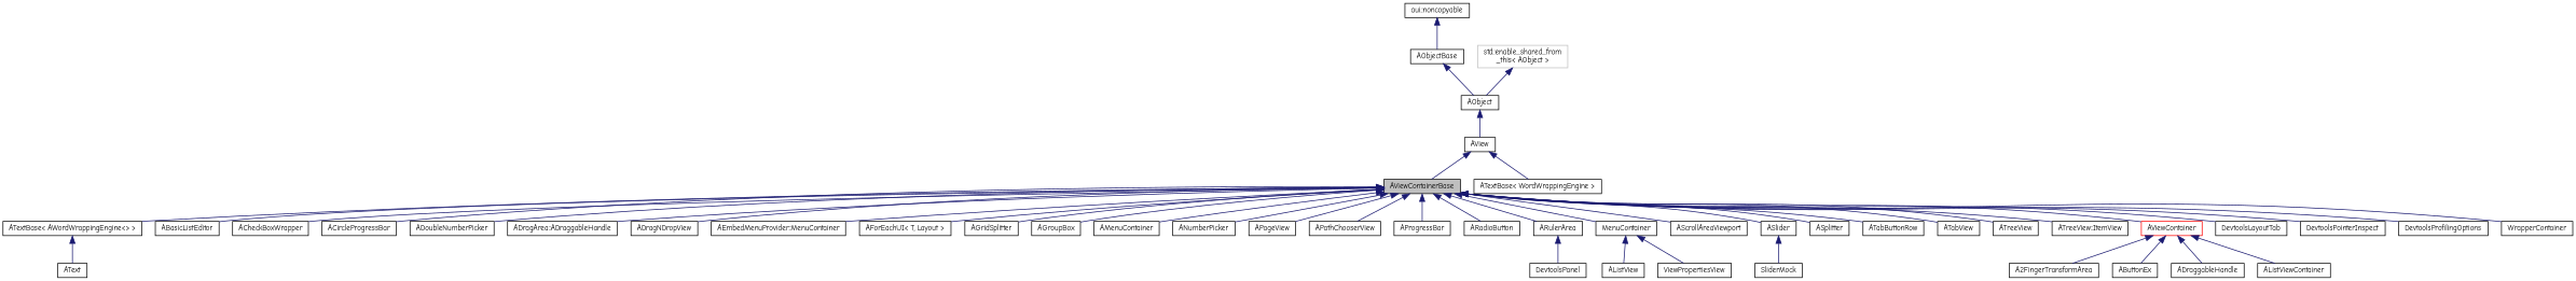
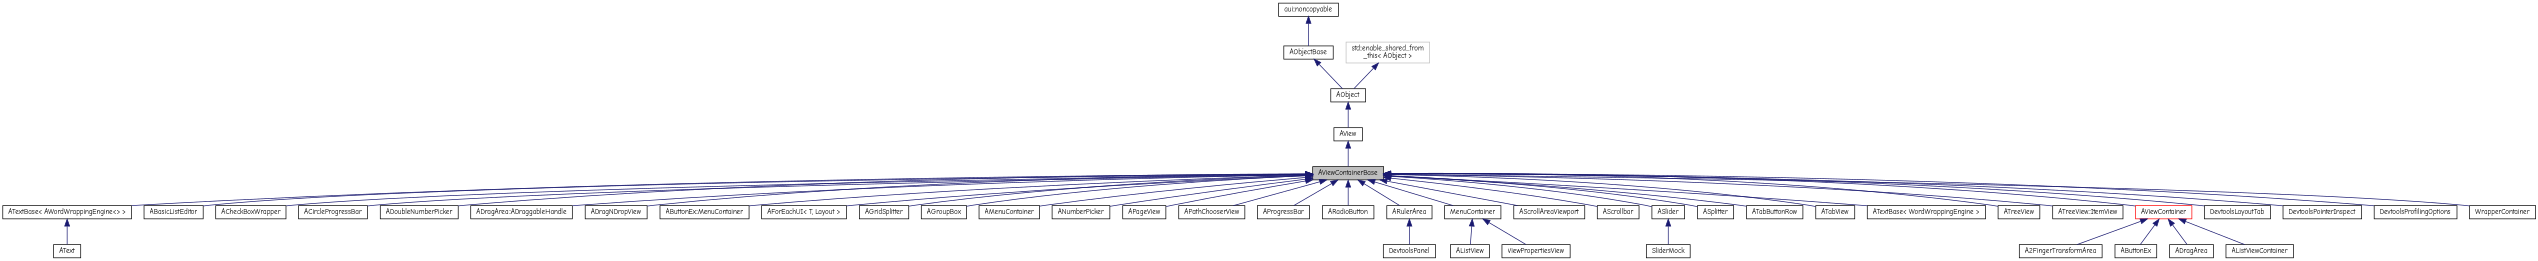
  digraph {
    fontname="Comic Neue"
    rankdir=TB
    node [color=black fillcolor=white fontname="Comic Neue" fontsize=10 shape=record style=filled]
    edge [color=midnightblue dir=back fontname="Comic Neue" fontsize=10 labelfontname=Helvetica labelfontsize=10 style=solid]
    n1 [fillcolor=grey75 fontcolor=black height=0.2 label=AViewContainerBase width=0.4]
    n2 [height=0.2 label="ATextBase\< AWordWrappingEngine\<\> \>" width=0.4]
    n3 [height=0.2 label=ABasicListEditor width=0.4]
    n4 [height=0.2 label=ACheckBoxWrapper width=0.4]
    n5 [height=0.2 label=ACircleProgressBar width=0.4]
    n6 [height=0.2 label=ADoubleNumberPicker width=0.4]
    n7 [height=0.2 label="ADragArea::ADraggableHandle" width=0.4]
    n8 [height=0.2 label=ADragNDropView width=0.4]
-   n9 [height=0.2 label="AEmbedMenuProvider::MenuContainer" width=0.4]
+   n9 [height=0.2 label="AButtonEx::MenuContainer" width=0.4]
    n10 [height=0.2 label="AForEachUI\< T, Layout \>" width=0.4]
    n11 [height=0.2 label=AGridSplitter width=0.4]
    n12 [height=0.2 label=AGroupBox width=0.4]
    n13 [height=0.2 label=AMenuContainer width=0.4]
    n14 [height=0.2 label=ANumberPicker width=0.4]
    n15 [height=0.2 label=APageView width=0.4]
    n16 [height=0.2 label=APathChooserView width=0.4]
    n17 [height=0.2 label=AProgressBar width=0.4]
    n18 [height=0.2 label=ARadioButton width=0.4]
    n19 [height=0.2 label=ARulerArea width=0.4]
    n20 [height=0.2 label=MenuContainer width=0.4]
    n21 [height=0.2 label=AScrollAreaViewport width=0.4]
+   n22 [height=0.2 label=AScrollbar width=0.4]
    n23 [height=0.2 label=ASlider width=0.4]
    n24 [height=0.2 label=ASplitter width=0.4]
    n25 [height=0.2 label=ATabButtonRow width=0.4]
    n26 [height=0.2 label=ATabView width=0.4]
    n27 [height=0.2 label="ATextBase\< WordWrappingEngine \>" width=0.4]
    n28 [height=0.2 label=ATreeView width=0.4]
    n29 [height=0.2 label="ATreeView::ItemView" width=0.4]
    n30 [color=red height=0.2 label=AViewContainer width=0.4]
    n31 [height=0.2 label=DevtoolsLayoutTab width=0.4]
    n32 [height=0.2 label=DevtoolsPointerInspect width=0.4]
    n33 [height=0.2 label=DevtoolsProfilingOptions width=0.4]
    n34 [height=0.2 label=WrapperContainer width=0.4]
    n35 [height=0.2 label=AText width=0.4]
    n36 [height=0.2 label=DevtoolsPanel width=0.4]
    n37 [height=0.2 label=AListView width=0.4]
    n38 [height=0.2 label=ViewPropertiesView width=0.4]
    n39 [height=0.2 label=SliderMock width=0.4]
    n40 [height=0.2 label=A2FingerTransformArea width=0.4]
    n41 [height=0.2 label=AButtonEx width=0.4]
-   n42 [height=0.2 label=ADraggableHandle width=0.4]
+   n42 [height=0.2 label=ADragArea width=0.4]
    n43 [height=0.2 label=AListViewContainer width=0.4]
    n44 [height=0.2 label=AView width=0.4]
    n45 [height=0.2 label=AObject width=0.4]
    n46 [height=0.2 label=AObjectBase width=0.4]
    n47 [height=0.2 label="aui::noncopyable" width=0.4]
    n48 [color=grey75 height=0.2 label="std::enable_shared_from\l_this\< AObject \>" width=0.4]
    n1 -> n2
    n1 -> n3
    n1 -> n4
    n1 -> n5
    n1 -> n6
    n1 -> n7
    n1 -> n8
    n1 -> n9
    n1 -> n10
    n1 -> n11
    n1 -> n12
    n1 -> n13
    n1 -> n14
    n1 -> n15
    n1 -> n16
    n1 -> n17
    n1 -> n18
    n1 -> n19
    n1 -> n20
    n1 -> n21
+   n1 -> n22
    n1 -> n23
    n1 -> n24
    n1 -> n25
    n1 -> n26
-   n44 -> n27
+   n1 -> n27
    n1 -> n28
    n1 -> n29
    n1 -> n30
    n1 -> n31
    n1 -> n32
    n1 -> n33
    n1 -> n34
    n2 -> n35
    n19 -> n36
    n20 -> n37
    n20 -> n38
    n23 -> n39
    n30 -> n40
    n30 -> n41
    n30 -> n42
    n30 -> n43
    n44 -> n1
    n45 -> n44
    n46 -> n45
    n47 -> n46
    n48 -> n45
  }
